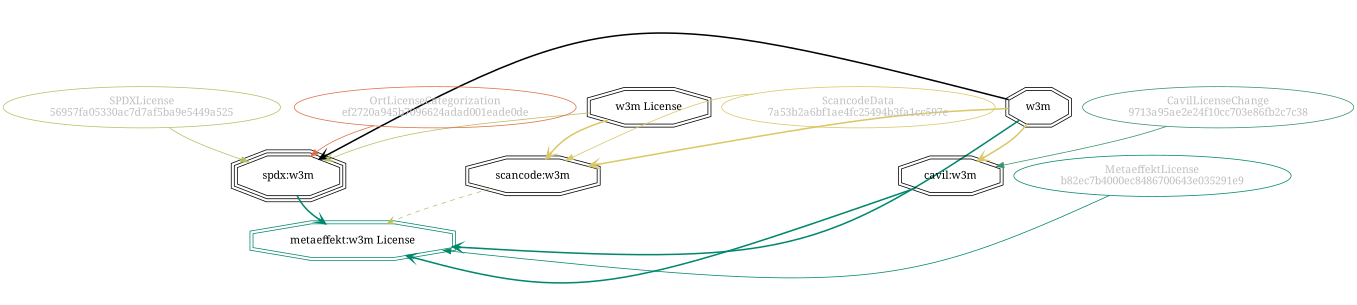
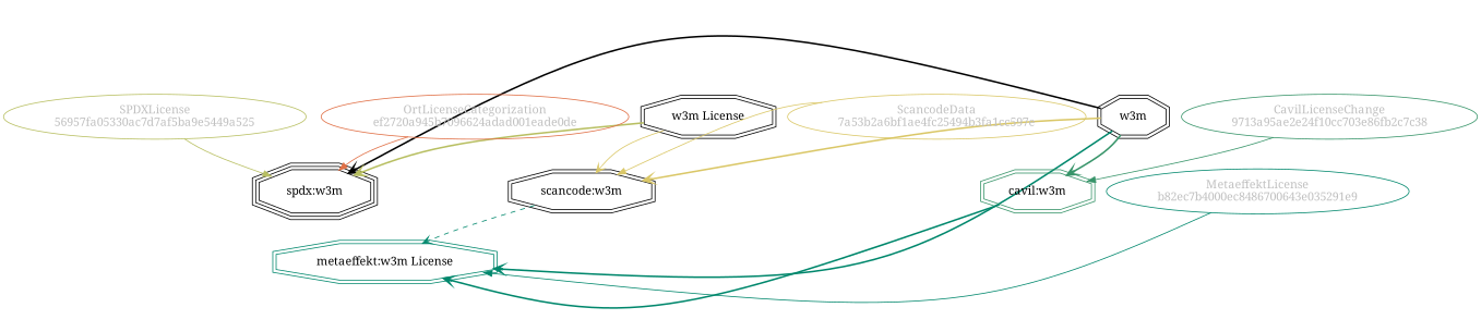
  strict digraph {
    fontname="Noto Serif"
    splines=curved
    node [fontname="Noto Serif" shape=ellipse]
    edge [color="#00876c" fontname="Noto Serif" weight=0.5 arrowhead=vee style=bold]
    n1 [color="#b8bf62" fillcolor="beige;1" fontcolor=gray label="SPDXLicense\n56957fa05330ac7d7af5ba9e5449a525"]
    n2 [label="spdx:w3m" shape=tripleoctagon]
    n3 [color="#00876c" label="metaeffekt:w3m License" shape=doubleoctagon]
    n4 [label=w3m shape=doubleoctagon]
    n5 [label="scancode:w3m" shape=doubleoctagon]
-   n6 [color=black label="cavil:w3m" shape=doubleoctagon]
+   n6 [color="#379469" label="cavil:w3m" shape=doubleoctagon]
    n7 [label="w3m License" shape=doubleoctagon]
    n8 [color="#dac767" fillcolor="beige;1" fontcolor=gray label="ScancodeData\n7a53b2a6bf1ae4fc25494b3fa1cc597e"]
    n9 [color="#e06f45" fillcolor="beige;1" fontcolor=gray label="OrtLicenseCategorization\nef2720a945b7096624adad001eade0de"]
    n10 [color="#379469" fillcolor="beige;1" fontcolor=gray label="CavilLicenseChange\n9713a95ae2e24f10cc703e86fb2c7c38"]
    n11 [color="#00876c" fillcolor="beige;1" fontcolor=gray label="MetaeffektLicense\nb82ec7b4000ec8486700643e035291e9"]
    n1 -> n2 [color="#b8bf62" arrowhead="" style=""]
-   n2 -> n3 [weight=0.7]
    n4 -> n2 [weight=0.7 color=""]
    n4 -> n3
    n4 -> n5 [color="#dac767" weight=0.7]
-   n4 -> n6 [color="#dac767" weight=0.7]
-   n5 -> n3 [color="#b8bf62" style=dashed]
+   n4 -> n6 [color="#379469" weight=0.7]
+   n5 -> n3 [style=dashed]
    n6 -> n3 [weight=0.7]
-   n7 -> n2 [color="#b8bf62" style=solid weight=0.7]
-   n7 -> n5 [color="#dac767" weight=0.7]
+   n7 -> n2 [color="#b8bf62" weight=0.7]
+   n7 -> n5 [color="#dac767" style=solid weight=0.7]
    n8 -> n5 [color="#dac767" arrowhead="" style=""]
    n9 -> n2 [color="#e06f45" arrowhead="" style=""]
    n10 -> n6 [color="#379469" arrowhead="" style=""]
    n11 -> n3 [arrowhead="" style=""]
  }
